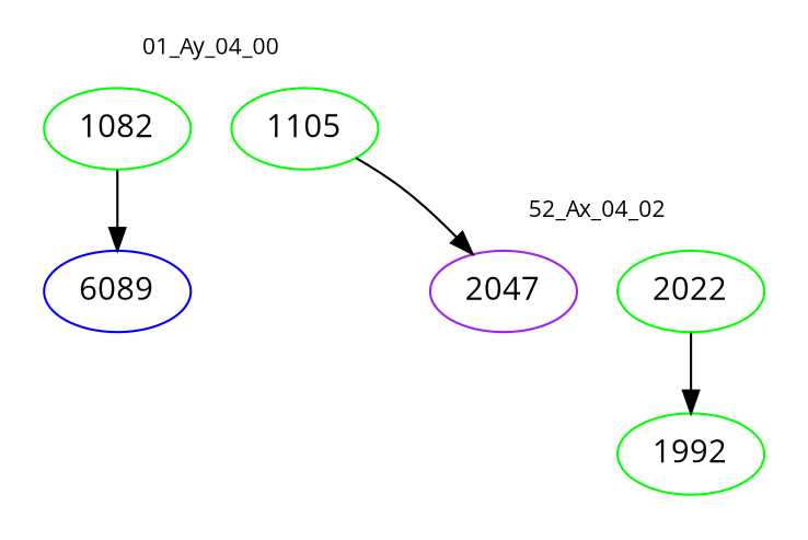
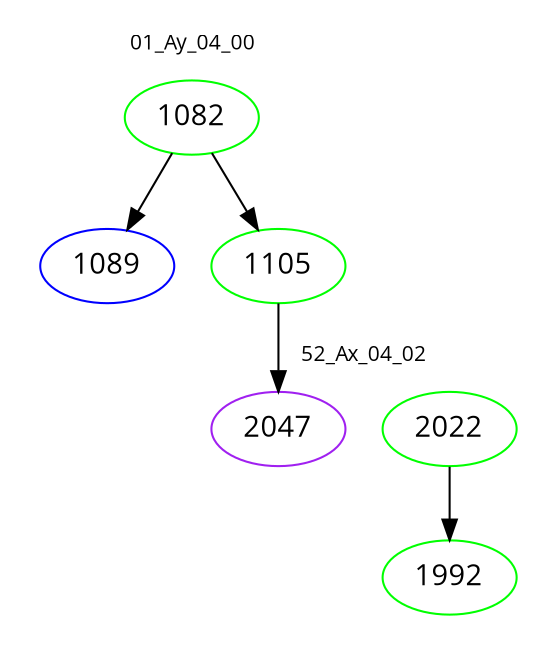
  digraph {
    fontname="Open Sans"
    node [color=green fontname="Open Sans"]
    edge [color=black fontname="Open Sans"]
    n1 [label=1082]
-   n2 [color=blue label=6089]
+   n2 [color=blue label=1089]
    n3 [label=1105]
    n4 [label=2022]
    n5 [label=1992]
    n6 [color=purple label=2047]
    subgraph cluster_1 {
      color=white
      fontsize=10
      label="01_Ay_04_00"
      n1
      n2
      n3
    }
    subgraph cluster_2 {
      color=white
      fontsize=10
      label="52_Ax_04_02"
      n4
      n5
      n6
    }
    n1 -> n2
+   n1 -> n3
    n3 -> n6
    n4 -> n5
  }
